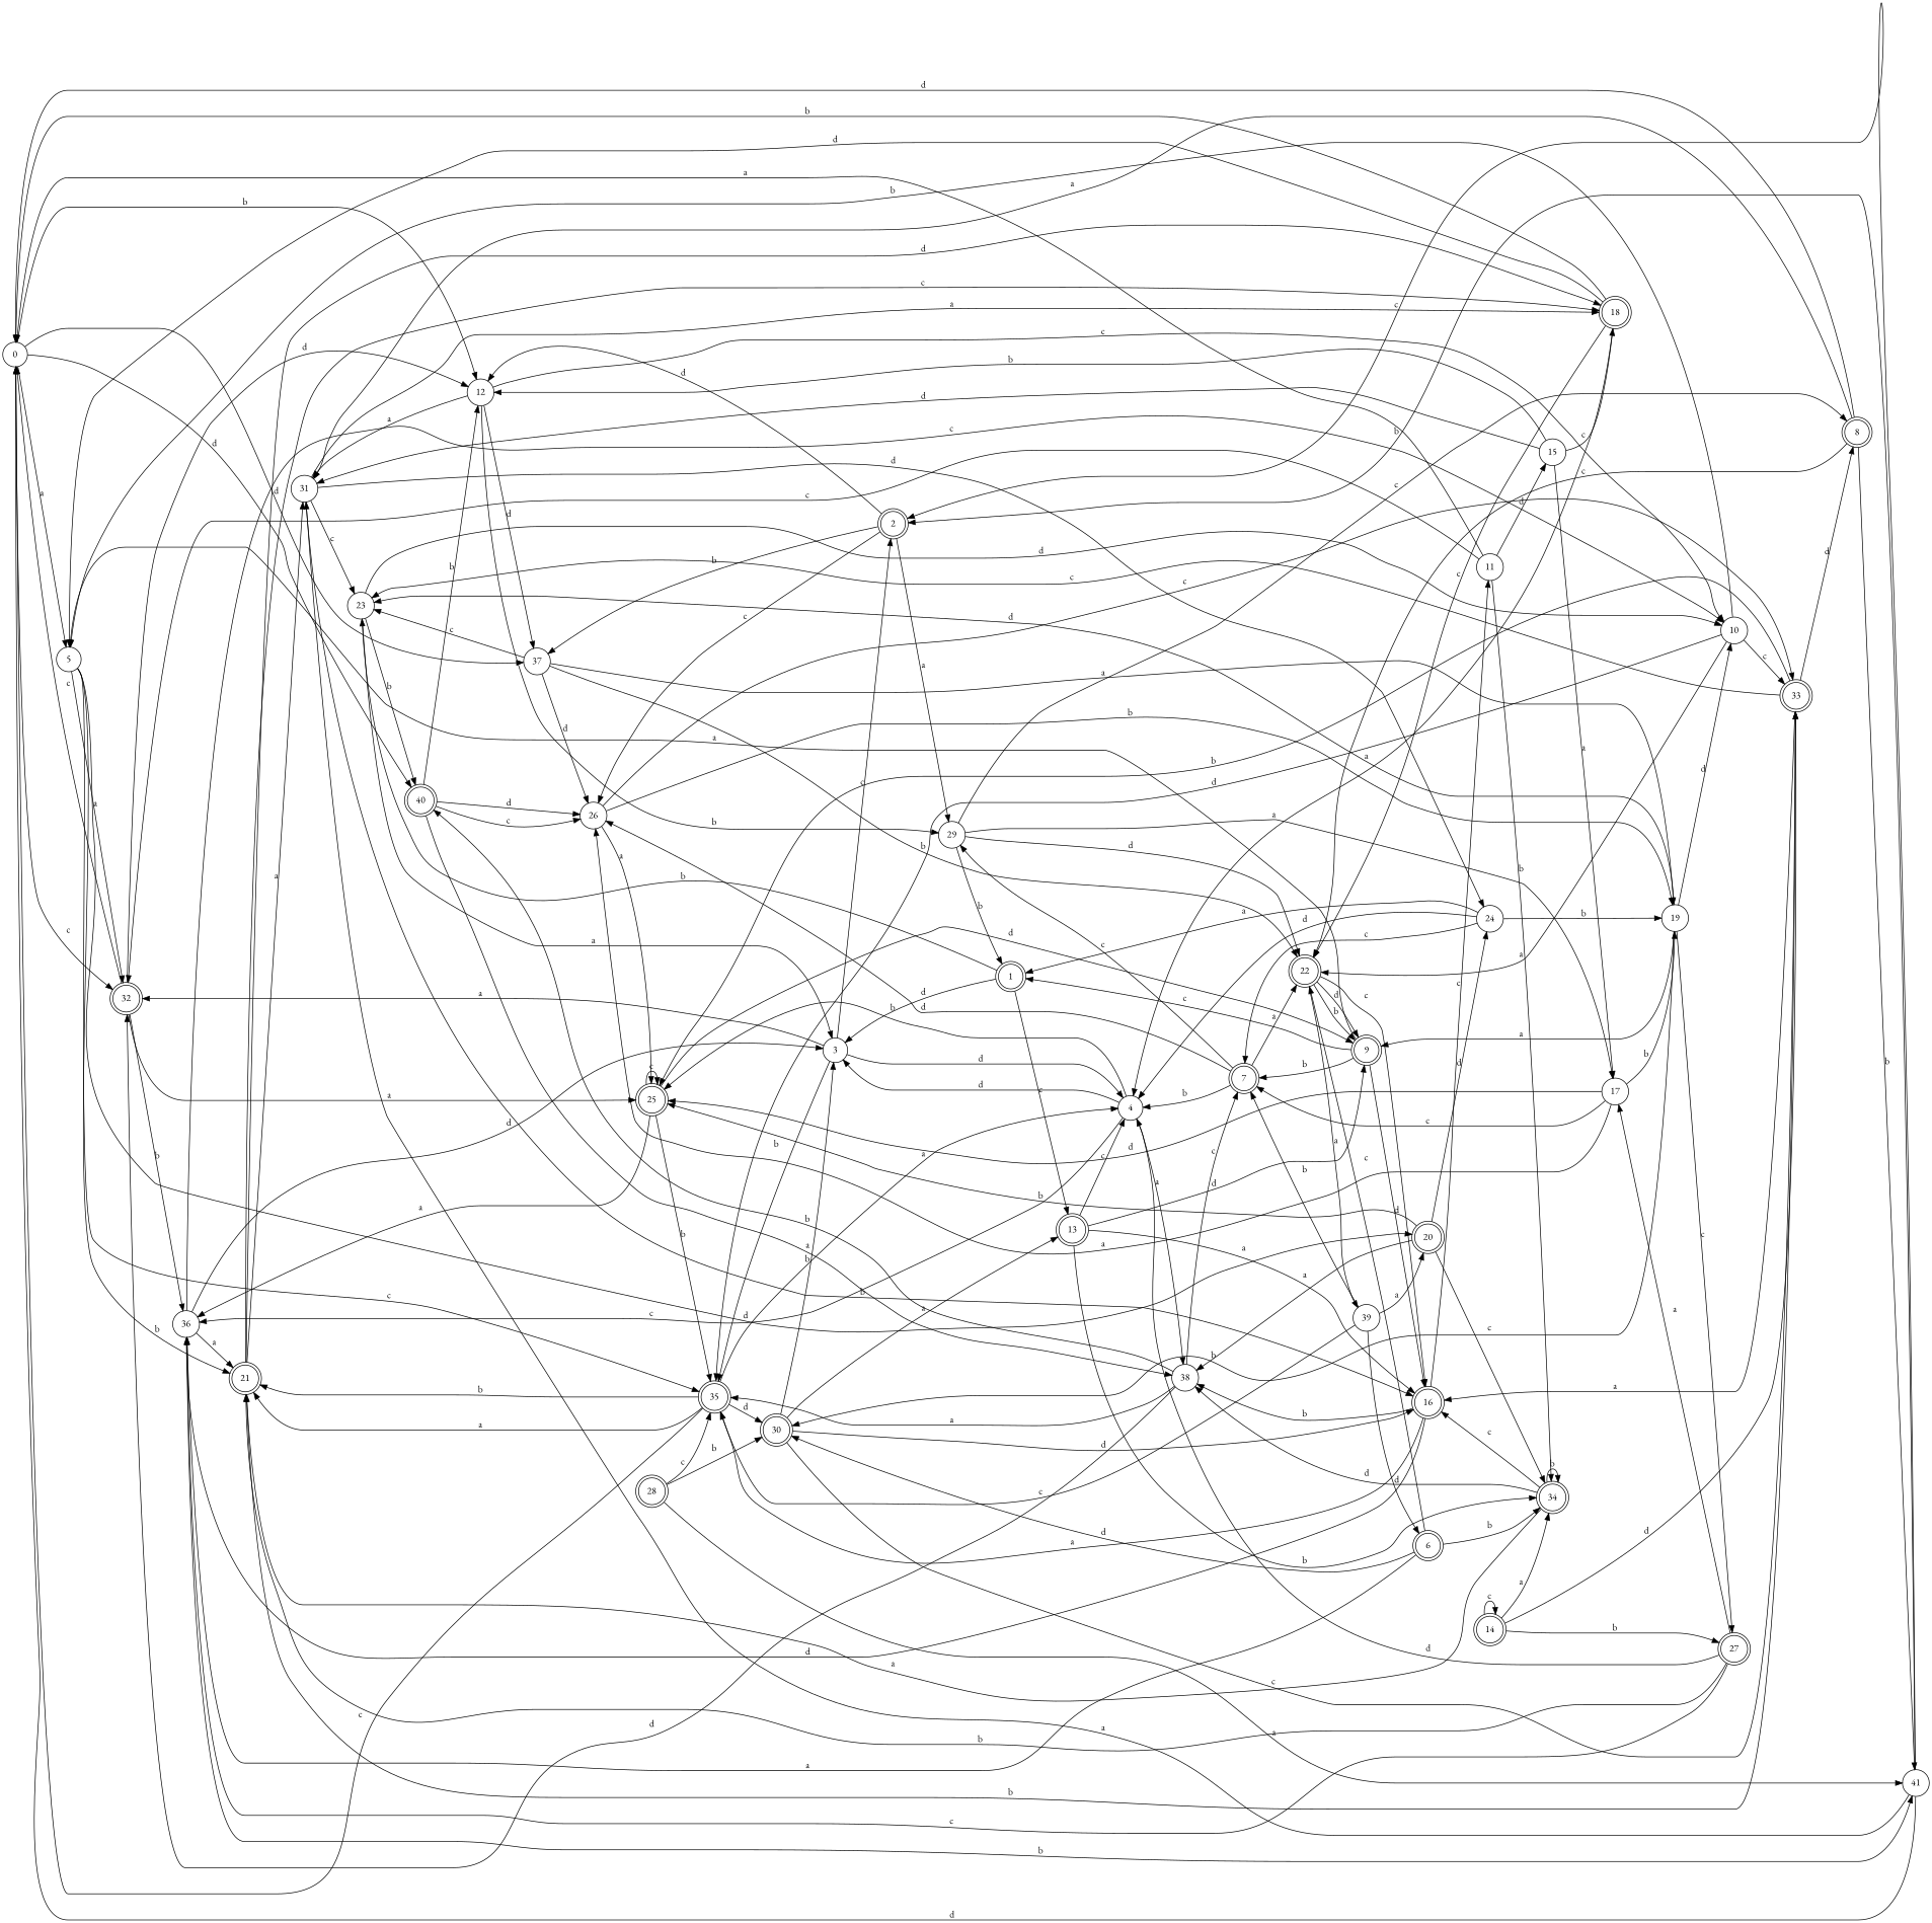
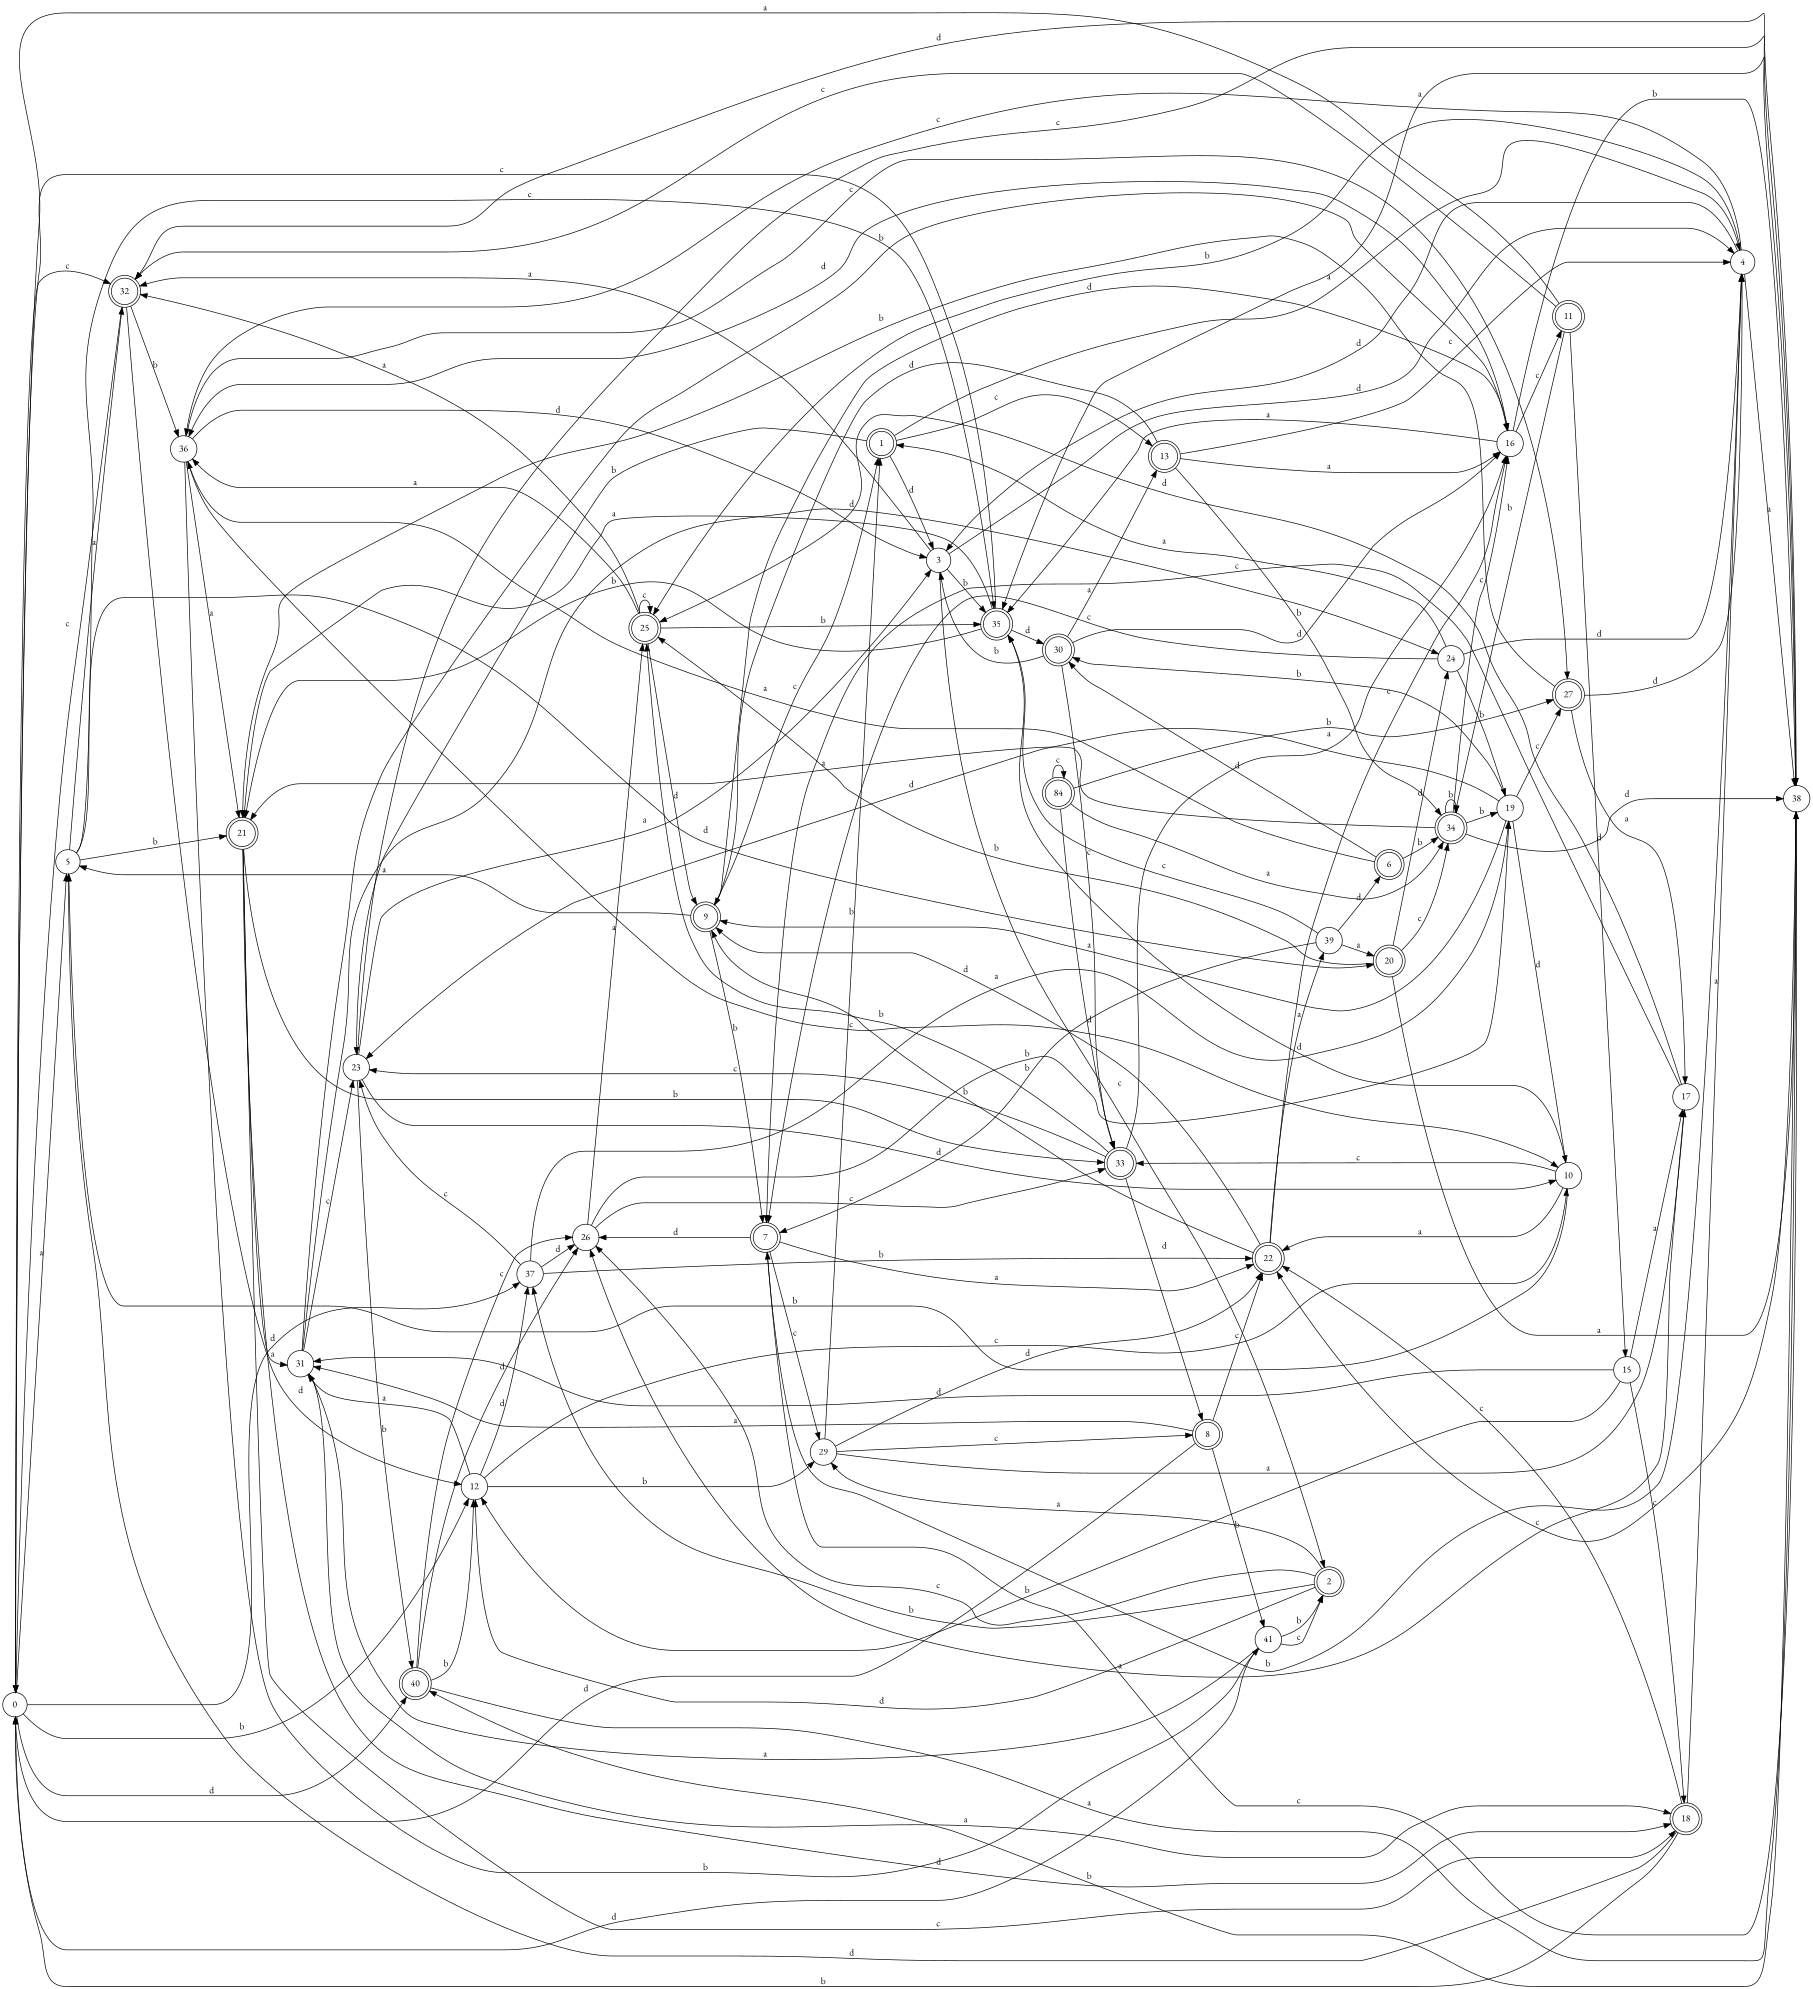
  digraph {
    fontname="EB Garamond"
    rankdir=LR
    node [color=black fillcolor=white fontname="EB Garamond" shape=doublecircle style="rounded,filled"]
    edge [fontname="EB Garamond"]
    n1 [label=0 shape=circle style=filled]
    n2 [label=5 shape=circle style=filled]
    n3 [label=12 shape=circle style=filled]
    n4 [label=32]
    n5 [label=40]
    n6 [label=37 shape=circle style=filled]
    n7 [label=35]
    n8 [label=20]
    n9 [label=21]
    n10 [label=29 shape=circle style=filled]
    n11 [label=31 shape=circle style=filled]
    n12 [label=10 shape=circle style=filled]
    n13 [label=25]
    n14 [label=36 shape=circle style=filled]
    n15 [label=26 shape=circle style=filled]
    n16 [label=38 shape=circle style=filled]
    n17 [label=1]
    n18 [label=3 shape=circle style=filled]
    n19 [label=4 shape=circle style=filled]
    n20 [label=13]
    n21 [label=23 shape=circle style=filled]
    n22 [label=2]
    n23 [label=34]
    n24 [label=9]
-   n25 [label=16 style=filled]
+   n25 [label=16 shape=circle style=filled]
    n26 [label=33]
    n27 [label=19 shape=circle style=filled]
    n28 [label=22]
    n29 [label=8]
    n30 [label=17 shape=circle style=filled]
    n31 [label=30]
    n32 [label=41 shape=circle style=filled]
    n33 [label=7]
    n34 [label=24 shape=circle style=filled]
    n35 [label=18]
    n36 [label=6]
    n37 [label=39 shape=circle style=filled]
-   n38 [label=11 shape=circle]
+   n38 [label=11]
    n39 [label=15 shape=circle style=filled]
-   n40 [label=14]
+   n40 [label=84]
    n41 [label=27]
-   n42 [label=28]
    n1 -> n2 [label=a]
    n1 -> n3 [label=b]
    n1 -> n4 [label=c]
    n1 -> n5 [label=d]
    n1 -> n6 [label=d]
    n2 -> n4 [label=a]
    n2 -> n7 [label=c]
    n2 -> n8 [label=d]
    n2 -> n9 [label=b]
    n3 -> n6 [label=d]
    n3 -> n10 [label=b]
    n3 -> n11 [label=a]
    n3 -> n12 [label=c]
    n4 -> n1 [label=c]
    n4 -> n3 [label=d]
-   n4 -> n13 [label=a]
+   n13 -> n4 [label=a]
    n4 -> n14 [label=b]
    n5 -> n3 [label=b]
    n5 -> n15 [label=c]
    n5 -> n15 [label=d]
    n5 -> n16 [label=a]
    n6 -> n15 [label=d]
    n6 -> n21 [label=c]
    n6 -> n27 [label=a]
    n6 -> n28 [label=b]
    n7 -> n1 [label=c]
    n7 -> n9 [label=a]
    n7 -> n9 [label=b]
    n7 -> n31 [label=d]
    n8 -> n13 [label=b]
    n8 -> n16 [label=a]
    n8 -> n23 [label=c]
    n8 -> n34 [label=d]
    n9 -> n11 [label=a]
    n9 -> n26 [label=b]
    n9 -> n35 [label=c]
    n9 -> n35 [label=d]
    n10 -> n17 [label=b]
    n10 -> n28 [label=d]
    n10 -> n29 [label=c]
    n10 -> n30 [label=a]
    n11 -> n21 [label=c]
    n11 -> n25 [label=b]
    n11 -> n34 [label=d]
    n11 -> n35 [label=a]
    n12 -> n2 [label=b]
    n12 -> n7 [label=d]
    n12 -> n26 [label=c]
    n12 -> n28 [label=a]
    n13 -> n7 [label=b]
    n13 -> n13 [label=c]
    n13 -> n14 [label=a]
    n13 -> n24 [label=d]
    n14 -> n9 [label=a]
    n14 -> n12 [label=c]
    n14 -> n18 [label=d]
    n14 -> n32 [label=b]
    n15 -> n13 [label=a]
    n15 -> n26 [label=c]
    n15 -> n27 [label=b]
    n16 -> n4 [label=d]
    n16 -> n5 [label=b]
    n16 -> n7 [label=a]
    n16 -> n33 [label=c]
    n17 -> n18 [label=d]
-   n7 -> n19 [label=a]
+   n17 -> n19 [label=a]
    n17 -> n20 [label=c]
    n17 -> n21 [label=b]
    n18 -> n4 [label=a]
    n18 -> n7 [label=b]
    n18 -> n19 [label=d]
    n18 -> n22 [label=c]
    n19 -> n13 [label=b]
    n19 -> n14 [label=c]
    n19 -> n16 [label=a]
    n19 -> n18 [label=d]
    n20 -> n19 [label=c]
    n20 -> n23 [label=b]
    n20 -> n24 [label=d]
    n20 -> n25 [label=a]
    n21 -> n5 [label=b]
    n21 -> n12 [label=d]
+   n21 -> n16 [label=c]
    n21 -> n18 [label=a]
    n22 -> n3 [label=d]
    n22 -> n6 [label=b]
    n22 -> n10 [label=a]
    n22 -> n15 [label=c]
    n23 -> n9 [label=a]
    n23 -> n16 [label=d]
    n23 -> n23 [label=b]
    n23 -> n25 [label=c]
    n24 -> n2 [label=a]
    n24 -> n17 [label=c]
    n24 -> n25 [label=d]
    n24 -> n33 [label=b]
    n25 -> n7 [label=a]
    n25 -> n14 [label=d]
    n25 -> n16 [label=b]
    n25 -> n38 [label=c]
    n26 -> n13 [label=b]
    n26 -> n21 [label=c]
    n26 -> n25 [label=a]
    n26 -> n29 [label=d]
    n27 -> n12 [label=d]
    n27 -> n21 [label=d]
    n27 -> n24 [label=a]
    n27 -> n31 [label=b]
    n27 -> n41 [label=c]
    n28 -> n24 [label=b]
    n28 -> n24 [label=d]
    n28 -> n25 [label=c]
    n28 -> n37 [label=a]
    n29 -> n1 [label=d]
    n29 -> n11 [label=a]
    n29 -> n28 [label=c]
    n29 -> n32 [label=b]
    n30 -> n13 [label=d]
    n30 -> n15 [label=a]
-   n30 -> n27 [label=b]
+   n23 -> n27 [label=b]
    n30 -> n33 [label=c]
    n31 -> n18 [label=b]
    n31 -> n20 [label=a]
    n31 -> n25 [label=d]
    n31 -> n26 [label=c]
    n32 -> n1 [label=d]
    n32 -> n11 [label=a]
    n32 -> n22 [label=b]
    n32 -> n22 [label=c]
    n33 -> n10 [label=c]
    n33 -> n15 [label=d]
    n33 -> n19 [label=b]
    n33 -> n28 [label=a]
    n34 -> n17 [label=a]
    n34 -> n19 [label=d]
    n34 -> n27 [label=b]
    n34 -> n33 [label=c]
    n35 -> n1 [label=b]
    n35 -> n2 [label=d]
    n35 -> n19 [label=a]
    n35 -> n28 [label=c]
    n36 -> n14 [label=a]
    n36 -> n23 [label=b]
-   n36 -> n28 [label=c]
+   n16 -> n28 [label=c]
    n36 -> n31 [label=d]
    n37 -> n7 [label=c]
    n37 -> n8 [label=a]
    n37 -> n33 [label=b]
    n37 -> n36 [label=d]
    n38 -> n1 [label=a]
    n38 -> n4 [label=c]
    n38 -> n23 [label=b]
    n38 -> n39 [label=d]
    n39 -> n3 [label=b]
    n39 -> n11 [label=d]
    n39 -> n30 [label=a]
    n39 -> n35 [label=c]
    n40 -> n23 [label=a]
    n40 -> n26 [label=d]
    n40 -> n40 [label=c]
    n40 -> n41 [label=b]
    n41 -> n9 [label=b]
-   n41 -> n14 [label=c]
+   n14 -> n41 [label=c]
    n41 -> n19 [label=d]
    n41 -> n30 [label=a]
-   n42 -> n7 [label=c]
-   n42 -> n31 [label=b]
-   n42 -> n32 [label=a]
  }
